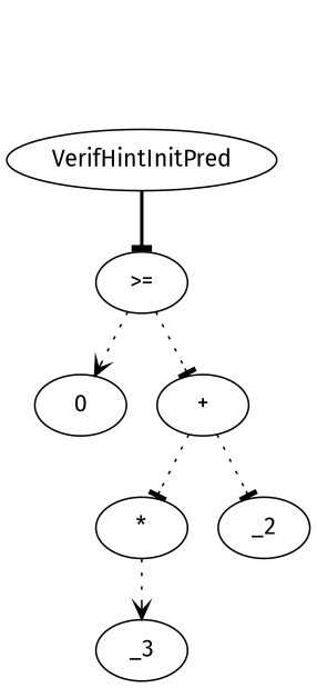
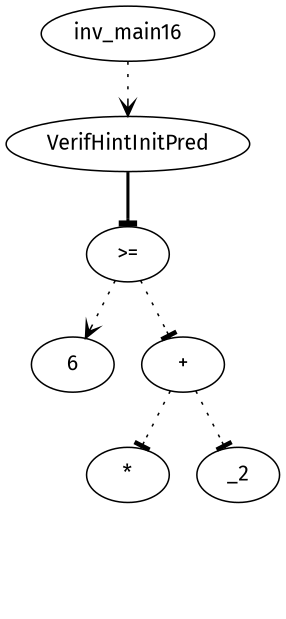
  digraph {
    fontname="Fira Sans"
    node [fontname="Fira Sans"]
    edge [arrowhead=tee fontname="Fira Sans" style=dotted]
+   n1 [label=inv_main16]
    n2 [label=VerifHintInitPred]
    n3 [label=">="]
-   n4 [label=0]
+   n4 [label=6]
    n5 [label="+"]
    n6 [label="*"]
    n7 [label=_2]
-   n8 [label=_3]
+   n1 -> n2 [arrowhead=vee]
    n2 -> n3 [style=bold]
    n3 -> n4 [arrowhead=vee]
    n3 -> n5
    n5 -> n6
    n5 -> n7
-   n6 -> n8 [arrowhead=vee]
  }
